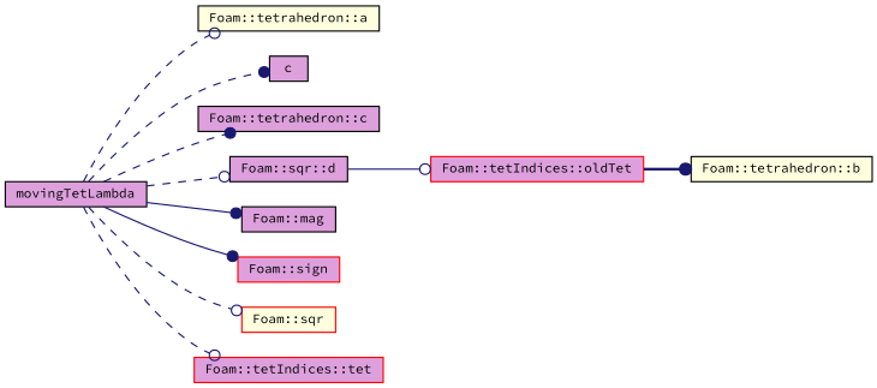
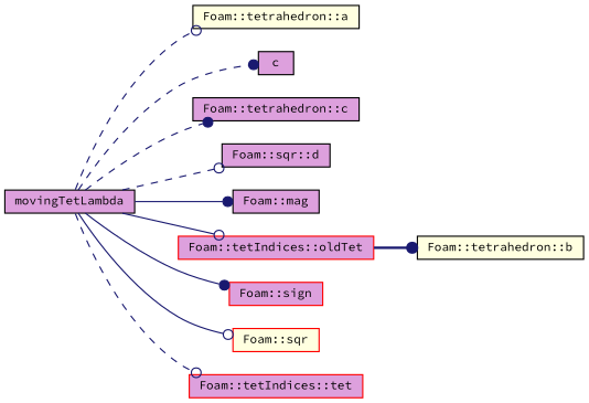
  digraph {
    fontname="Source Code Pro"
    rankdir=LR
    node [color=black fillcolor=plum fontname="Source Code Pro" fontsize=10 shape=record style=filled]
    edge [arrowhead=odot color=midnightblue fontname="Source Code Pro" fontsize=10 labelfontname=FreeSans labelfontsize=10 style=dashed]
    n1 [fontcolor=black height=0.2 label=movingTetLambda width=0.4]
    n2 [fillcolor=lightyellow height=0.2 label="Foam::tetrahedron::a" width=0.4]
    n3 [height=0.2 label=c width=0.4]
    n4 [height=0.2 label="Foam::tetrahedron::c" width=0.4]
    n5 [height=0.2 label="Foam::sqr::d" width=0.4]
    n6 [height=0.2 label="Foam::mag" width=0.4]
    n7 [color=red height=0.2 label="Foam::tetIndices::oldTet" width=0.4]
    n8 [color=red height=0.2 label="Foam::sign" width=0.4]
    n9 [color=red fillcolor=lightyellow height=0.2 label="Foam::sqr" width=0.4]
    n10 [color=red height=0.2 label="Foam::tetIndices::tet" width=0.4]
    n11 [fillcolor=lightyellow height=0.2 label="Foam::tetrahedron::b" width=0.4]
    n1 -> n2
    n1 -> n3 [arrowhead=dot]
    n1 -> n4 [arrowhead=dot]
    n1 -> n5
    n1 -> n6 [arrowhead=dot style=solid]
-   n5 -> n7 [style=solid]
+   n1 -> n7 [style=solid]
    n1 -> n8 [arrowhead=dot style=solid]
-   n1 -> n9
+   n1 -> n9 [style=solid]
    n1 -> n10
    n7 -> n11 [arrowhead=dot style=bold]
  }
